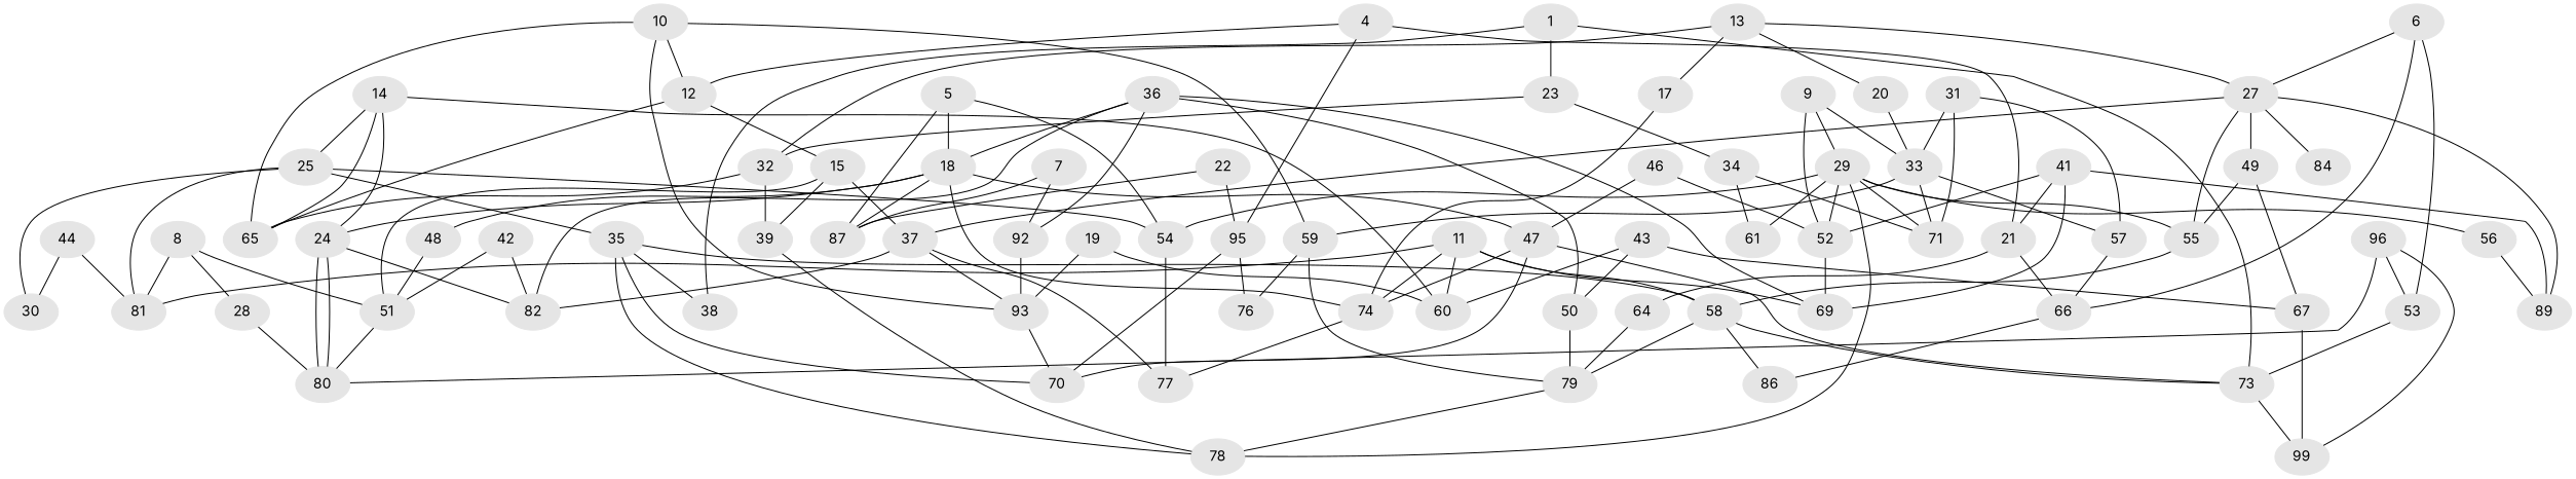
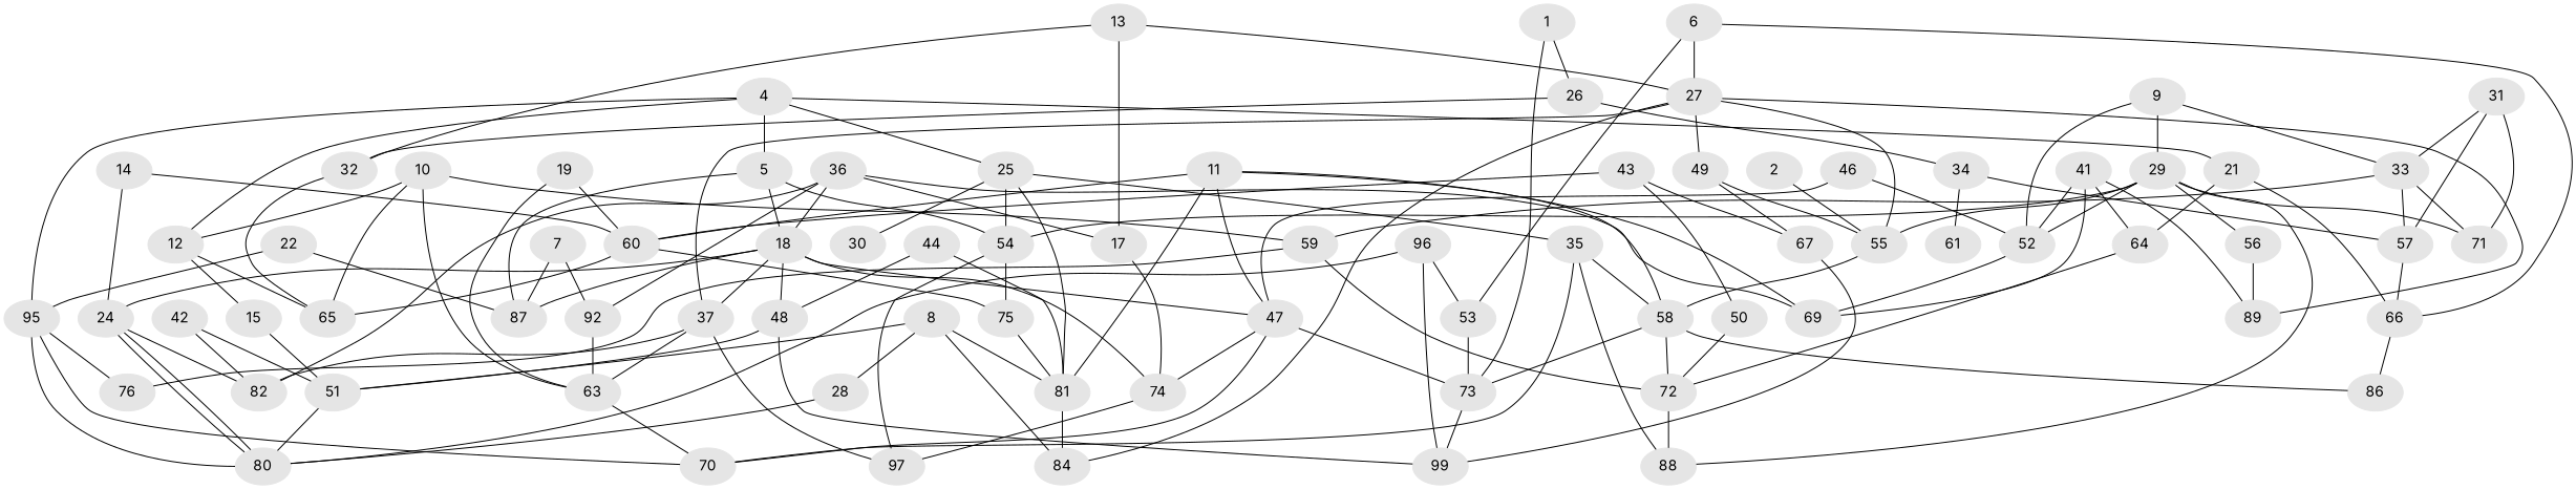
  graph {
    fontname=Inter
    node [color=gray90 fontname=Inter style=filled]
    edge [fontname=Inter]
    1
-   26 [label=23]
-   38
+   26
    73
    32
    34
    n7 [label=99]
+   2
    55
    n10 [label=87]
    18
    47
    24
    74
    48
    58
    n17 [label=92]
-   63 [label=93]
+   63
    4
    5
    12
    21
    25
    n24 [label=95]
    54
    15
    65
    66
    64
    81
    30
    35
    80
    76
    70
-   77
+   77 [label=97]
+   75
    6
    27
    53
    84
    37
    49
    n44 [label=89]
    86
    7
    8
    28
    51
    9
    29
    33
    52
    56
    61
    71
-   78
+   78 [label=88]
    59
    57
    69
    10
-   72 [label=79]
+   72
    11
    60
-   39
    13
    17
-   20
    14
    82
    n71 [label=96]
    19
    22
    31
    67
    36
    50
    41
    42
    43
    44
    46
    1 -- 26
-   1 -- 38
    1 -- 73
    26 -- 32
    26 -- 34
    73 -- n7
    32 -- 65
-   32 -- 39
    34 -- 61
-   34 -- 71
+   34 -- 57
+   2 -- 55
    55 -- 58
    18 -- n10
    18 -- 47
    18 -- 24
    18 -- 74
    18 -- 48
    47 -- 73
    47 -- 74
    47 -- 70
    24 -- 80
    24 -- 80
    24 -- 82
    74 -- 77
+   48 -- n7
    48 -- 51
    58 -- 73
    58 -- 86
    58 -- 72
    n17 -- 63
    63 -- 70
+   4 -- 5
    4 -- 12
    4 -- 21
-   14 -- 25
+   4 -- 25
    4 -- n24
    5 -- n10
    5 -- 18
    5 -- 54
    12 -- 15
    12 -- 65
    21 -- 66
    21 -- 64
    25 -- 54
    25 -- 81
    25 -- 30
    25 -- 35
+   n24 -- 80
    n24 -- 76
    n24 -- 70
    54 -- 77
-   15 -- 37
+   54 -- 75
+   18 -- 37
    15 -- 51
-   15 -- 39
    66 -- 86
    64 -- 72
-   35 -- 38
+   81 -- 84
    35 -- 58
    35 -- 70
    35 -- 78
+   75 -- 81
    6 -- 66
    6 -- 27
    6 -- 53
    27 -- 55
    27 -- 84
    27 -- 37
    27 -- 49
    27 -- n44
    53 -- 73
    37 -- 63
    37 -- 77
    37 -- 82
    49 -- 55
    49 -- 67
    7 -- n10
    7 -- n17
    8 -- 81
+   8 -- 84
    8 -- 28
    8 -- 51
    28 -- 80
    51 -- 80
    9 -- 29
    9 -- 33
    9 -- 52
    29 -- 55
    29 -- 54
    29 -- 52
    29 -- 56
-   29 -- 61
    29 -- 71
    29 -- 78
    33 -- 71
    33 -- 59
    33 -- 57
    52 -- 69
    56 -- n44
    59 -- 76
    59 -- 72
    57 -- 66
    10 -- 63
    10 -- 12
    10 -- 65
    10 -- 59
    72 -- 78
-   11 -- 74
+   11 -- 47
    11 -- 58
    11 -- 81
    11 -- 69
    11 -- 60
-   14 -- 65
-   39 -- 78
+   60 -- 65
+   60 -- 75
    13 -- 32
    13 -- 27
    13 -- 17
-   13 -- 20
    17 -- 74
-   20 -- 33
    14 -- 24
    14 -- 60
    n71 -- n7
    n71 -- 80
    n71 -- 53
    19 -- 63
    19 -- 60
    22 -- n10
    22 -- n24
    31 -- 33
    31 -- 71
    31 -- 57
    67 -- n7
    36 -- 18
    36 -- n17
    36 -- 69
    36 -- 82
-   36 -- 50
+   36 -- 17
    50 -- 72
-   41 -- 21
+   41 -- 64
    41 -- n44
    41 -- 52
    41 -- 69
    42 -- 51
    42 -- 82
    43 -- 60
    43 -- 67
    43 -- 50
-   44 -- 30
+   44 -- 48
    44 -- 81
    46 -- 47
    46 -- 52
  }
